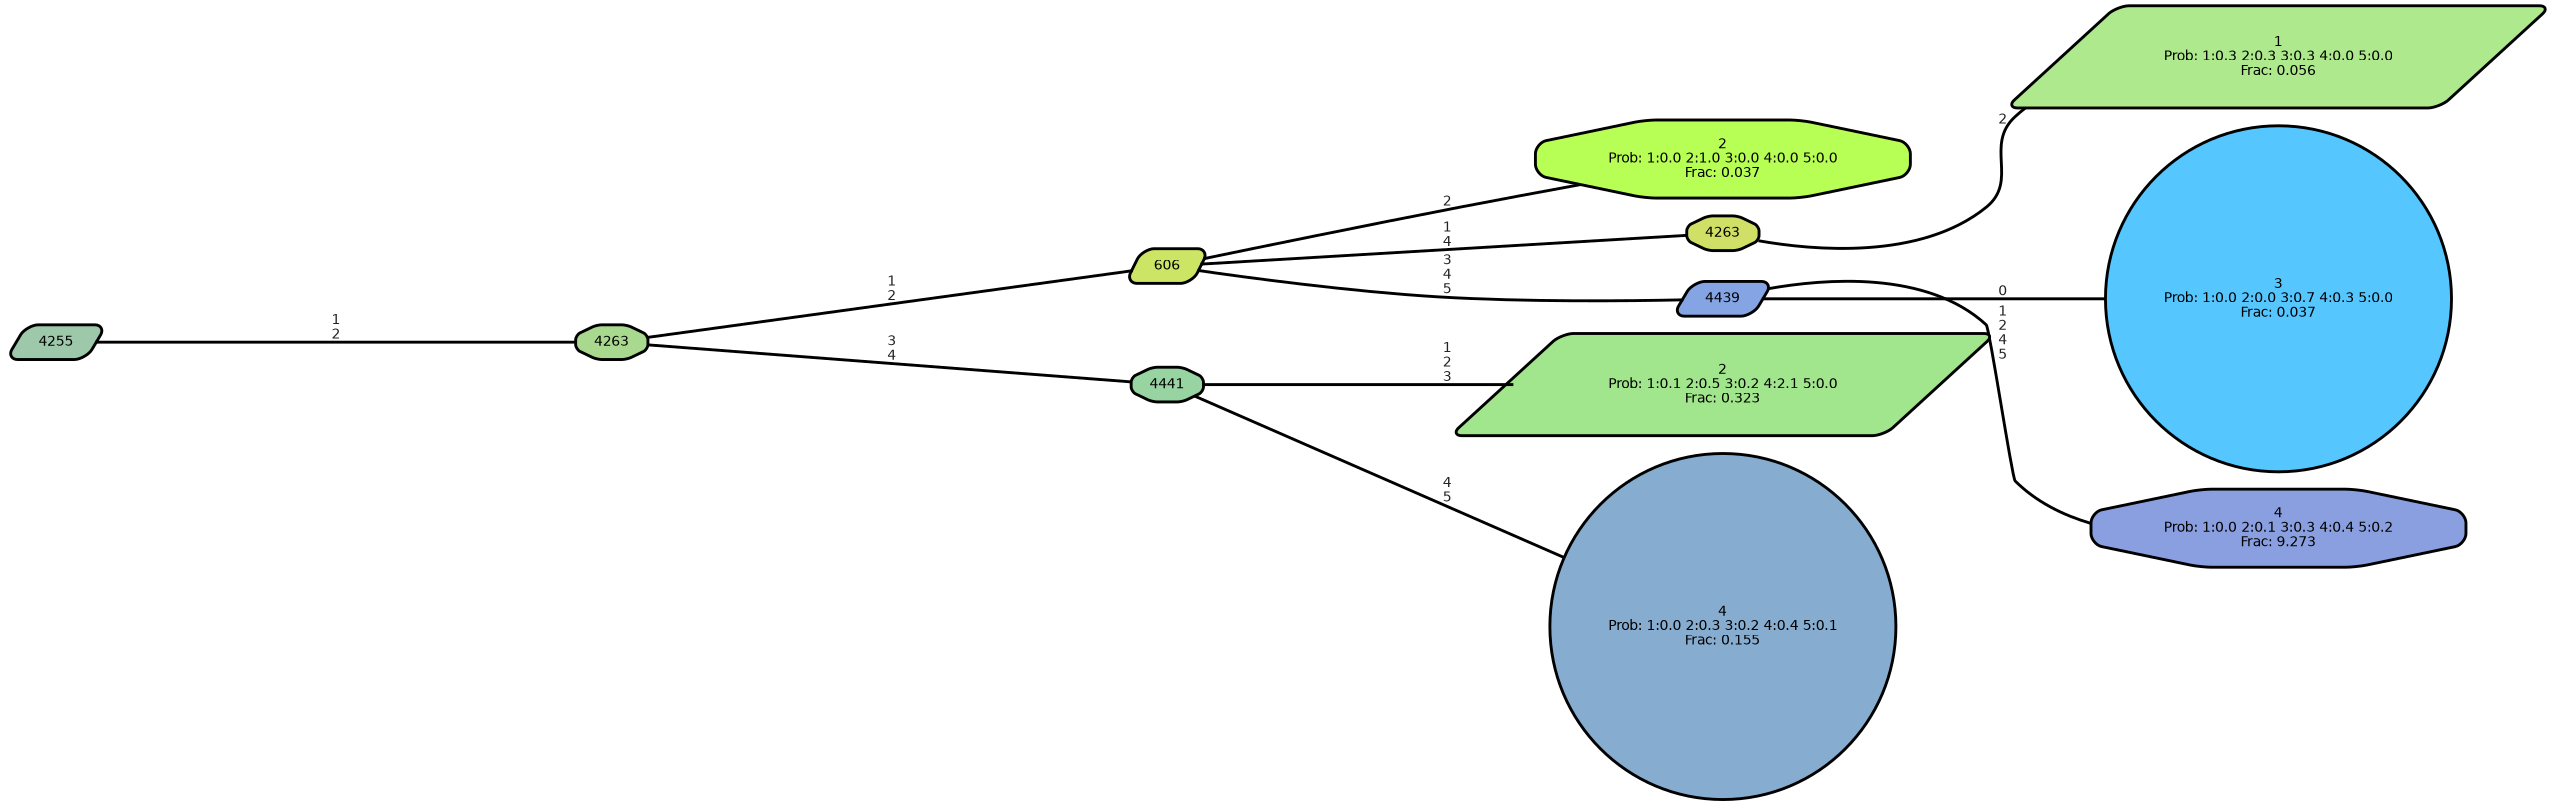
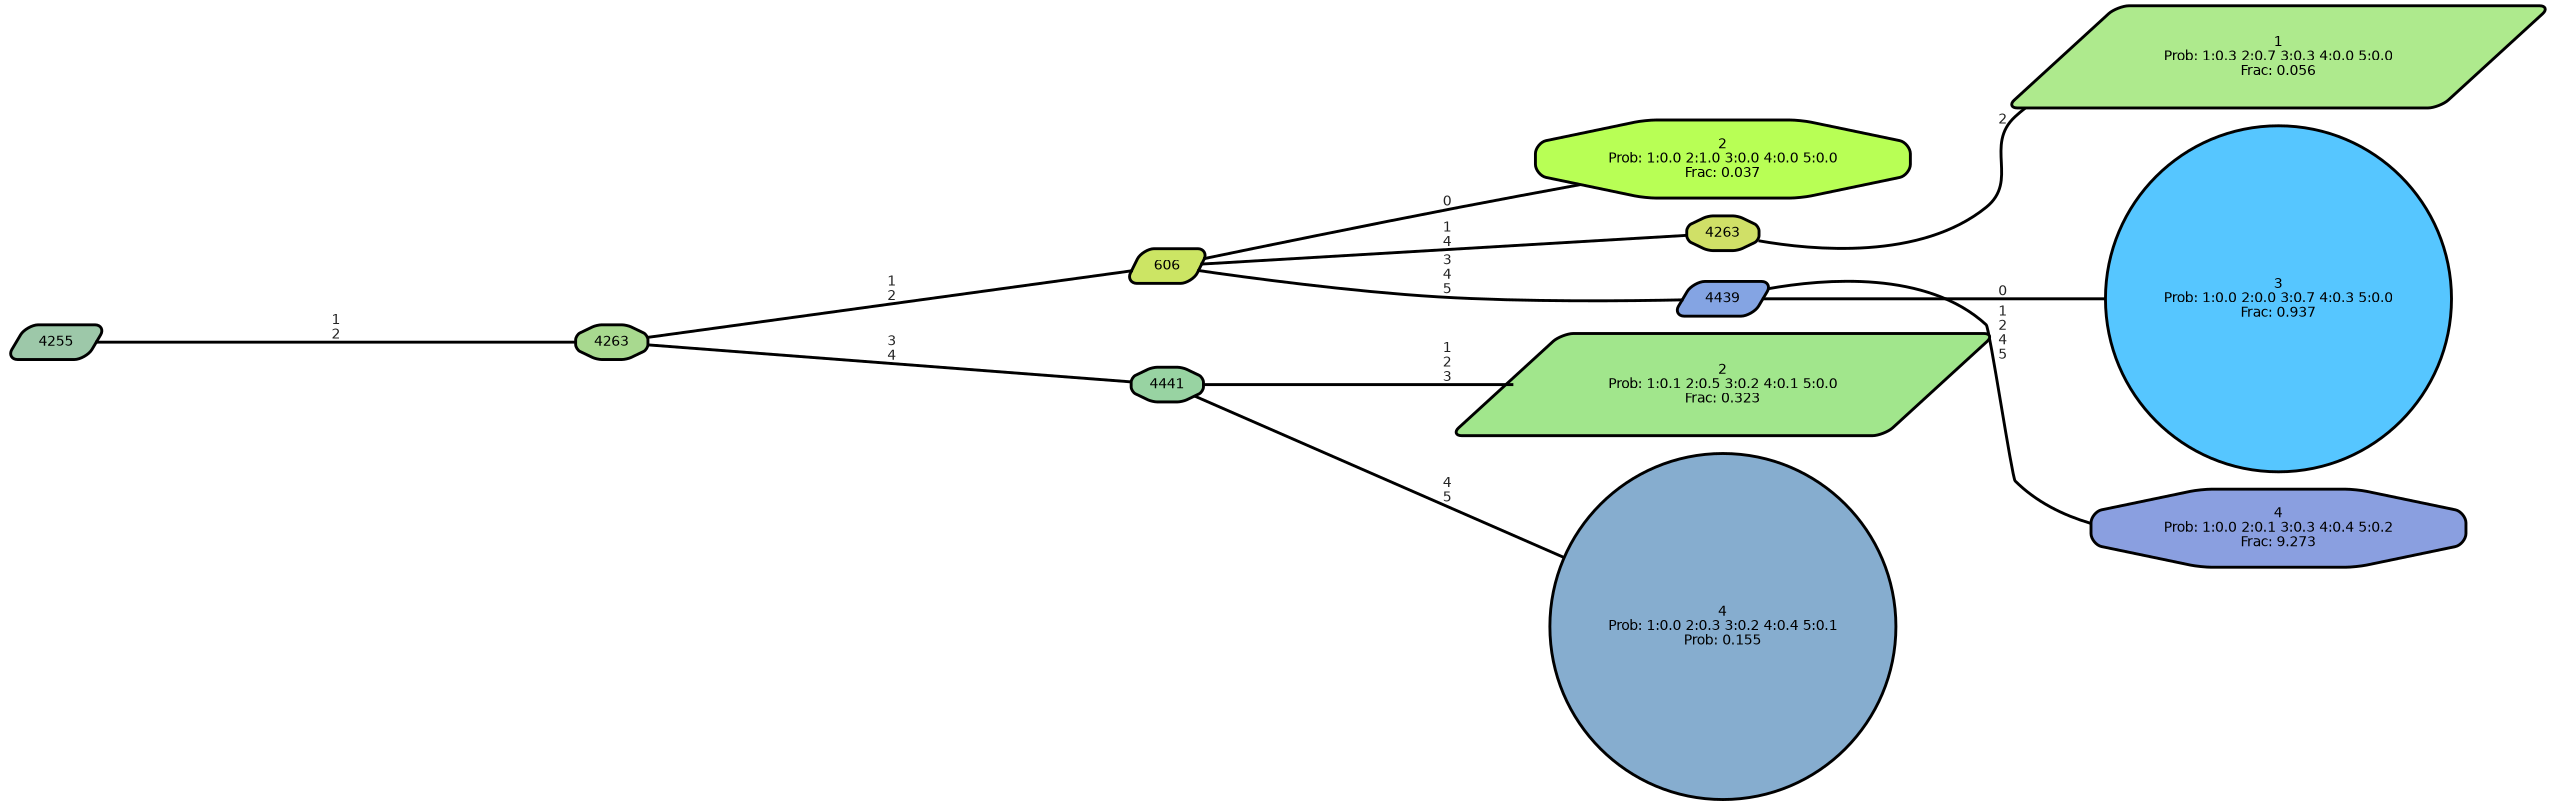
  graph {
    rankdir=LR
    ranksep="0 equally"
    splines=straight
    node [color=black fontcolor=black fontname=helvetica penwidth=3 shape=octagon style="filled, rounded"]
    edge [color=black fontcolor=grey14 fontname=helvetica fontweight=bold penwidth=3]
    n1 [fillcolor="#b8ff55" label="2\nProb: 1:0.0 2:1.0 3:0.0 4:0.0 5:0.0\nFrac: 0.037"]
    n2 [fillcolor="#cce564" label=606 shape=parallelogram]
    n3 [fillcolor="#d0e067" label=4263]
    n4 [fillcolor="#84a4e3" label=4439 shape=parallelogram]
-   n5 [fillcolor="#aeea8d" label="1\nProb: 1:0.3 2:0.3 3:0.3 4:0.0 5:0.0\nFrac: 0.056" shape=parallelogram]
+   n5 [fillcolor="#aeea8d" label="1\nProb: 1:0.3 2:0.7 3:0.3 4:0.0 5:0.0\nFrac: 0.056" shape=parallelogram]
    n6 [fillcolor="#a8d98f" label=4263]
    n7 [fillcolor="#98d3a2" label=4441]
-   n8 [fillcolor="#a1e68c" label="2\nProb: 1:0.1 2:0.5 3:0.2 4:2.1 5:0.0\nFrac: 0.323" shape=parallelogram]
-   n9 [fillcolor="#86adcf" label="4\nProb: 1:0.0 2:0.3 3:0.2 4:0.4 5:0.1\nFrac: 0.155" shape=circle]
+   n8 [fillcolor="#a1e68c" label="2\nProb: 1:0.1 2:0.5 3:0.2 4:0.1 5:0.0\nFrac: 0.323" shape=parallelogram]
+   n9 [fillcolor="#86adcf" label="4\nProb: 1:0.0 2:0.3 3:0.2 4:0.4 5:0.1\nProb: 0.155" shape=circle]
    n10 [fillcolor="#9dc8a9" label=4255 shape=parallelogram]
-   n11 [fillcolor="#56c6ff" label="3\nProb: 1:0.0 2:0.0 3:0.7 4:0.3 5:0.0\nFrac: 0.037" shape=circle]
+   n11 [fillcolor="#56c6ff" label="3\nProb: 1:0.0 2:0.0 3:0.7 4:0.3 5:0.0\nFrac: 0.937" shape=circle]
    n12 [fillcolor="#8a9fe0" label="4\nProb: 1:0.0 2:0.1 3:0.3 4:0.4 5:0.2\nFrac: 9.273"]
    subgraph sub_1 {
      rank=same
    }
-   n2 -- n1 [label=" 2"]
+   n2 -- n1 [label=" 0"]
    n2 -- n3 [label=" 1\n 4"]
    n2 -- n4 [label=" 3\n 4\n 5"]
    n3 -- n5 [label=" 2"]
    n4 -- n11 [label=" 0"]
    n4 -- n12 [label=" 1\n 2\n 4\n 5"]
    n6 -- n2 [label=" 1\n 2"]
    n6 -- n7 [label=" 3\n 4"]
    n7 -- n8 [label=" 1\n 2\n 3"]
    n7 -- n9 [label=" 4\n 5"]
    n10 -- n6 [label=" 1\n 2"]
  }
